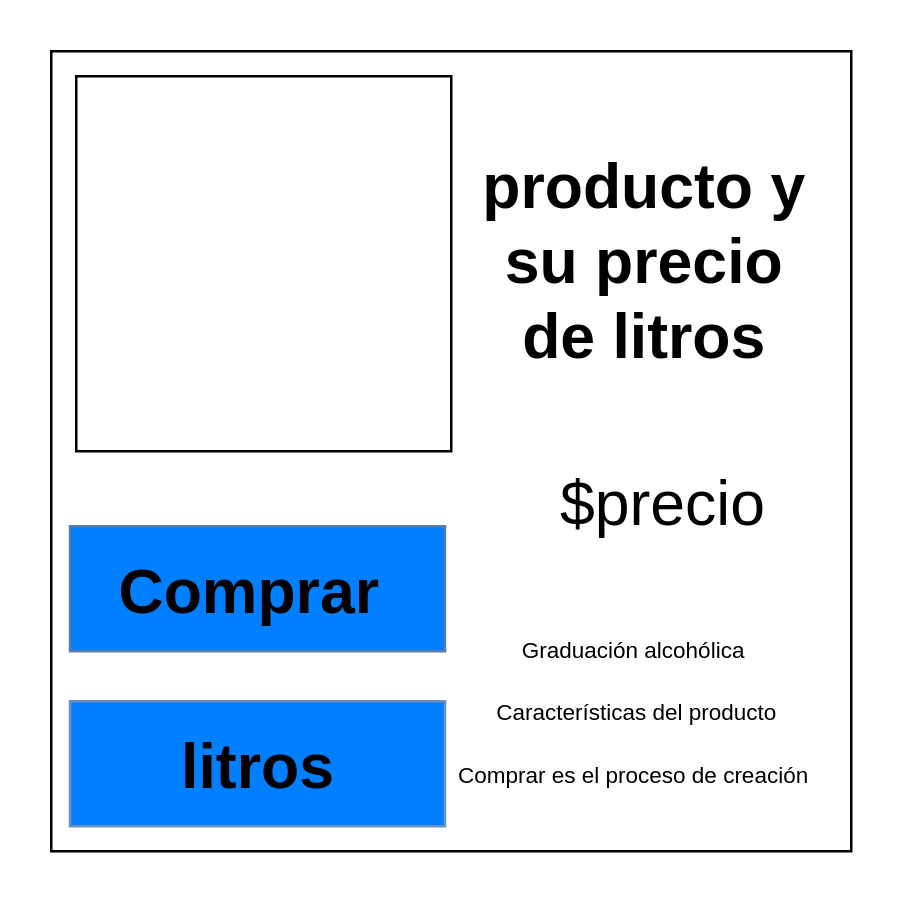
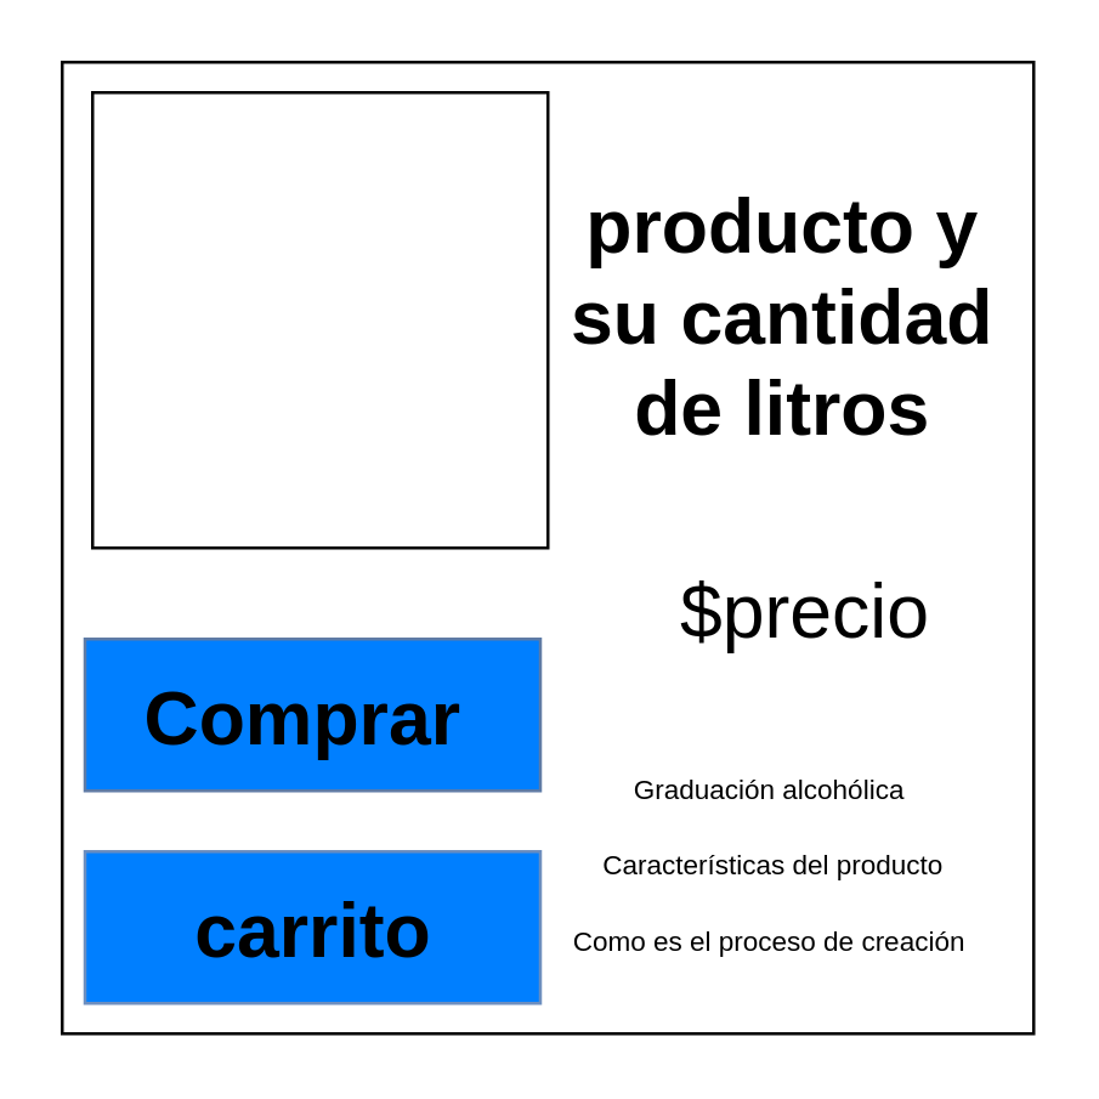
  <mxCell id="0" />
  <mxCell id="1" parent="0" />
  <mxCell id="2" value="" style="whiteSpace=wrap;html=1;aspect=fixed;" vertex="1" parent="1"><mxGeometry x="20" y="20" width="320" height="320" as="geometry" /></mxCell>
  <mxCell id="3" value="" style="whiteSpace=wrap;html=1;aspect=fixed;" vertex="1" parent="1"><mxGeometry x="30" y="30" width="150" height="150" as="geometry" /></mxCell>
- <mxCell id="4" value="&lt;b&gt;&lt;font style=&quot;font-size: 25px&quot;&gt;producto y su&amp;nbsp;precio de litros&lt;/font&gt;&lt;/b&gt;" style="text;html=1;strokeColor=none;fillColor=none;align=center;verticalAlign=middle;whiteSpace=wrap;rounded=0;" vertex="1" parent="1"><mxGeometry x="185" y="47.5" width="145" height="110" as="geometry" /></mxCell>
+ <mxCell id="4" value="&lt;b&gt;&lt;font style=&quot;font-size: 25px&quot;&gt;producto y su&amp;nbsp;cantidad de litros&lt;/font&gt;&lt;/b&gt;" style="text;html=1;strokeColor=none;fillColor=none;align=center;verticalAlign=middle;whiteSpace=wrap;rounded=0;" vertex="1" parent="1"><mxGeometry x="185" y="47.5" width="145" height="110" as="geometry" /></mxCell>
  <mxCell id="5" value="&lt;font style=&quot;font-size: 25px&quot;&gt;$precio&lt;/font&gt;" style="text;html=1;strokeColor=none;fillColor=none;align=center;verticalAlign=middle;whiteSpace=wrap;rounded=0;fontSize=21;" vertex="1" parent="1"><mxGeometry x="200" y="170" width="130" height="60" as="geometry" /></mxCell>
- <mxCell id="6" value="&lt;b&gt;&lt;font style=&quot;font-size: 25px&quot;&gt;litros&lt;/font&gt;&lt;/b&gt;" style="text;html=1;strokeColor=#6c8ebf;align=center;verticalAlign=middle;whiteSpace=wrap;rounded=0;fontSize=21;fillColor=#007FFF;" vertex="1" parent="1"><mxGeometry x="27.5" y="280" width="150" height="50" as="geometry" /></mxCell>
- <mxCell id="7" value="&lt;font style=&quot;font-size: 9px&quot;&gt;Graduación alcohólica&amp;nbsp;&lt;br&gt;Características del producto&lt;br&gt;Comprar es el proceso de creación&amp;nbsp;&lt;/font&gt;" style="text;html=1;strokeColor=none;fillColor=none;align=center;verticalAlign=middle;whiteSpace=wrap;rounded=0;fontSize=21;" vertex="1" parent="1"><mxGeometry x="167.5" y="250" width="172.5" height="60" as="geometry" /></mxCell>
+ <mxCell id="6" value="&lt;b&gt;&lt;font style=&quot;font-size: 25px&quot;&gt;carrito&lt;/font&gt;&lt;/b&gt;" style="text;html=1;strokeColor=#6c8ebf;align=center;verticalAlign=middle;whiteSpace=wrap;rounded=0;fontSize=21;fillColor=#007FFF;" vertex="1" parent="1"><mxGeometry x="27.5" y="280" width="150" height="50" as="geometry" /></mxCell>
+ <mxCell id="7" value="&lt;font style=&quot;font-size: 9px&quot;&gt;Graduación alcohólica&amp;nbsp;&lt;br&gt;Características del producto&lt;br&gt;Como es el proceso de creación&amp;nbsp;&lt;/font&gt;" style="text;html=1;strokeColor=none;fillColor=none;align=center;verticalAlign=middle;whiteSpace=wrap;rounded=0;fontSize=21;" vertex="1" parent="1"><mxGeometry x="167.5" y="250" width="172.5" height="60" as="geometry" /></mxCell>
  <mxCell id="8" value="&lt;b&gt;&lt;font style=&quot;font-size: 25px&quot;&gt;Comprar&amp;nbsp;&lt;/font&gt;&lt;/b&gt;" style="text;html=1;align=center;verticalAlign=middle;whiteSpace=wrap;rounded=0;fontSize=21;strokeColor=#5E7BA6;fillColor=#007FFF;" vertex="1" parent="1"><mxGeometry x="27.5" y="210" width="150" height="50" as="geometry" /></mxCell>
